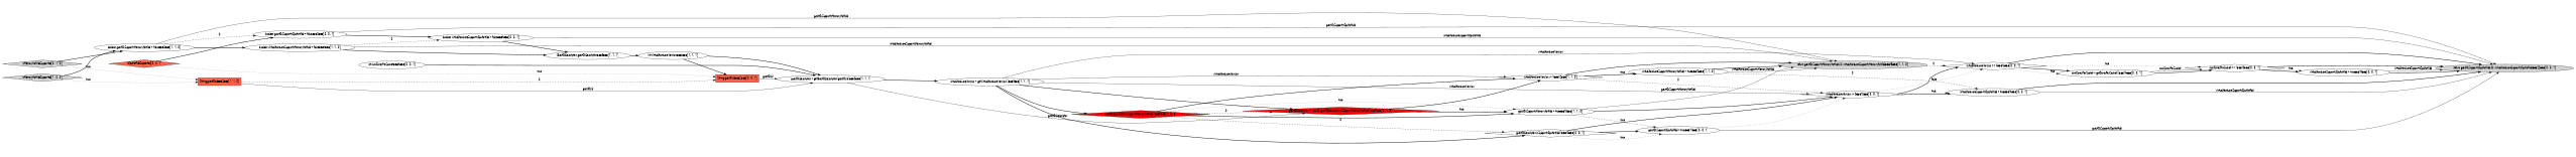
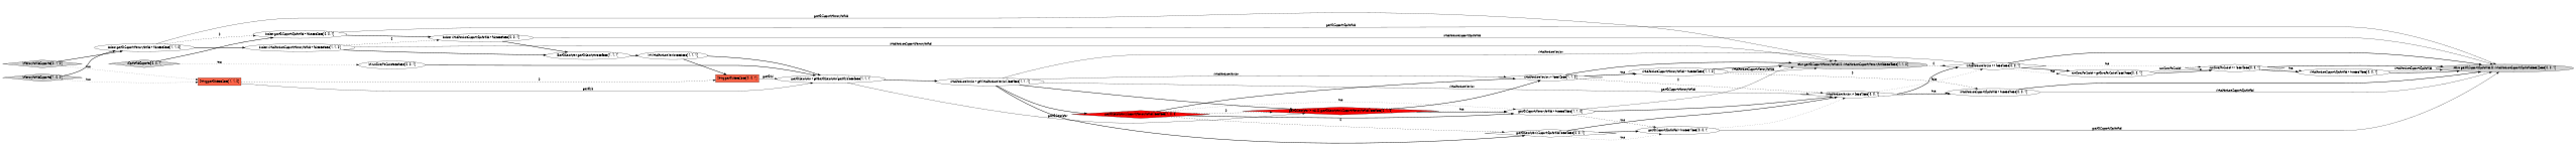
  digraph {
    fontname="Patrick Hand"
    rankdir=LR
    node [fillcolor=white fontname="Patrick Hand" shape=ellipse style=filled]
    edge [fontname="Patrick Hand" style=bold]
    n1 [label="boolean virtualHardwareSupportsCpuHotAdd = false@@@4@@@['0', '0', '1']"]
    n2 [label="GuestOsDescriptor guestOsDescriptor@@@5@@@['1', '1', '1']"]
    n3 [fillcolor=lightgray label="return guestOsSupportsCpuHotAdd && virtualHardwareSupportsCpuHotAdd@@@22@@@['0', '0', '1']"]
    n4 [label="int virtualHardwareVersion@@@6@@@['1', '1', '1']"]
    n5 [fillcolor=tomato label="String guestOsId@@@2@@@['1', '1', '0']" shape=box]
    n6 [fillcolor=tomato label="String guestOsId@@@2@@@['0', '0', '1']" shape=box]
    n7 [label="guestOsDescriptor = getGuestOsDescriptor(guestOsId)@@@8@@@['1', '1', '1']"]
    n8 [fillcolor=red label="guestOsDescriptor != null && guestOsDescriptor.isSupportsMemoryHotAdd()@@@9@@@['0', '1', '0']" shape=diamond]
    n9 [label="virtualHardwareVersion = getVirtualHardwareVersion()@@@9@@@['1', '1', '1']"]
    n10 [label="int numCoresPerSocket@@@7@@@['0', '0', '1']"]
-   n11 [fillcolor=tomato label="isCpuHotAddSupported['0', '0', '1']" shape=diamond]
+   n11 [fillcolor=lightgray label="isCpuHotAddSupported['0', '0', '1']" shape=diamond]
    n12 [label="boolean guestOsSupportsCpuHotAdd = false@@@3@@@['0', '0', '1']"]
    n13 [label="virtualHardwareSupportsCpuHotAdd = true@@@19@@@['0', '0', '1']"]
    n14 [label="virtualHardwareVersion >= 7@@@12@@@['1', '1', '0']" shape=diamond]
    n15 [label="virtualHardwareVersion >= 8@@@13@@@['0', '0', '1']" shape=diamond]
    n16 [fillcolor=lightgray label="return guestOsSupportsMemoryHotAdd && virtualHardwareSupportsMemoryHotAdd@@@15@@@['1', '1', '0']"]
    n17 [label="virtualHardwareSupportsMemoryHotAdd = true@@@13@@@['1', '1', '0']"]
    n18 [label="virtualHardwareVersion == 7@@@16@@@['0', '0', '1']" shape=diamond]
    n19 [label="virtualHardwareSupportsCpuHotAdd = true@@@14@@@['0', '0', '1']"]
    n20 [label="guestOsSupportsMemoryHotAdd = true@@@10@@@['1', '1', '0']"]
    n21 [label="guestOsSupportsCpuHotAdd = true@@@11@@@['0', '0', '1']"]
    n22 [label="boolean guestOsSupportsMemoryHotAdd = false@@@3@@@['1', '1', '0']"]
    n23 [label="boolean virtualHardwareSupportsMemoryHotAdd = false@@@4@@@['1', '1', '0']"]
    n24 [label="numCoresPerSocket == 1@@@18@@@['0', '0', '1']" shape=diamond]
    n25 [fillcolor=red label="guestOsDescriptor.isSupportsMemoryHotAdd()@@@9@@@['1', '0', '0']" shape=diamond]
    n26 [label="guestOsDescriptor.isSupportsCpuHotAdd()@@@10@@@['0', '0', '1']" shape=diamond]
    n27 [fillcolor=lightgray label="isMemoryHotAddSupported['0', '1', '0']" shape=diamond]
    n28 [fillcolor=lightgray label="isMemoryHotAddSupported['1', '0', '0']" shape=diamond]
    n29 [label="numCoresPerSocket = getCoresPerSocket()@@@17@@@['0', '0', '1']"]
    n1 -> n2
    n1 -> n3 [label=virtualHardwareSupportsCpuHotAdd style=solid]
    n2 -> n4
    n4 -> n6
    n4 -> n7
    n5 -> n6 [label=0 style=dashed]
    n5 -> n7 [label=guestOsId style=solid]
    n6 -> n7 [label=guestOsId style=solid]
    n7 -> n8 [label=guestOsDescriptor style=solid]
    n7 -> n9
    n8 -> n14
    n8 -> n20 [label=true style=dotted]
    n8 -> n20
    n9 -> n8
    n9 -> n14 [label=virtualHardwareVersion style=solid]
    n9 -> n15 [label=virtualHardwareVersion style=solid]
    n9 -> n18 [label=virtualHardwareVersion style=solid]
    n9 -> n25
    n9 -> n26
    n10 -> n7
-   n11 -> n6 [label=true style=dotted]
+   n11 -> n10 [label=true style=dotted]
    n11 -> n12
    n12 -> n1
    n12 -> n3 [label=guestOsSupportsCpuHotAdd style=solid]
    n13 -> n3
    n13 -> n3 [label=virtualHardwareSupportsCpuHotAdd style=solid]
    n14 -> n15 [label=0 style=dashed]
    n14 -> n16
    n14 -> n17
    n14 -> n17 [label=true style=dotted]
    n15 -> n18 [label=false style=dotted]
    n15 -> n18
    n15 -> n19 [label=true style=dotted]
    n15 -> n19
    n16 -> n18 [label=0 style=dashed]
    n17 -> n16 [label=virtualHardwareSupportsMemoryHotAdd style=solid]
    n17 -> n16
    n17 -> n19 [label=0 style=dashed]
    n18 -> n3
    n18 -> n24 [label=true style=dotted]
    n18 -> n29 [label=true style=dotted]
    n18 -> n29
    n19 -> n3 [label=virtualHardwareSupportsCpuHotAdd style=solid]
    n19 -> n3
    n20 -> n15
    n20 -> n16 [label=guestOsSupportsMemoryHotAdd style=solid]
    n20 -> n21 [label=true style=dashed]
    n21 -> n3 [label=guestOsSupportsCpuHotAdd style=solid]
    n21 -> n15 [style=dotted]
    n22 -> n12 [label=0 style=dashed]
    n22 -> n16 [label=guestOsSupportsMemoryHotAdd style=solid]
    n22 -> n23
    n23 -> n1 [label=0 style=dashed]
    n23 -> n2
    n23 -> n16 [label=virtualHardwareSupportsMemoryHotAdd style=solid]
    n24 -> n3
    n24 -> n13 [label=true style=dotted]
    n24 -> n13
    n25 -> n8 [label=0 style=dashed]
    n25 -> n14
    n25 -> n20
    n25 -> n20 [label=true style=dotted]
    n25 -> n26 [label=0 style=dashed]
    n26 -> n15
    n26 -> n21 [label=true style=dotted]
    n26 -> n21
    n27 -> n5 [label=true style=dotted]
    n27 -> n22
    n28 -> n5 [label=true style=dotted]
    n28 -> n22
    n29 -> n24 [label=numCoresPerSocket style=solid]
    n29 -> n24
  }
